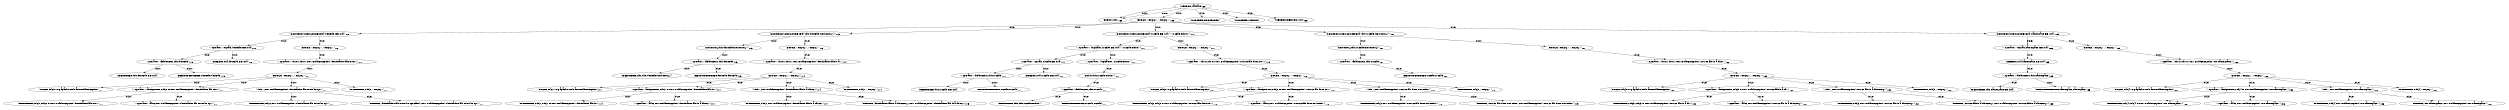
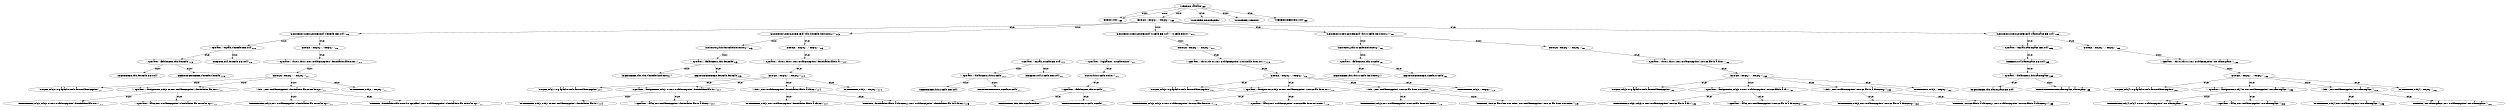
  digraph {
    n1 [label=<(METHOD,validate)<SUB>168</SUB>>]
    n2 [label=<(PARAM,this)<SUB>168</SUB>>]
    n3 [label=<(BLOCK,&lt;empty&gt;,&lt;empty&gt;)<SUB>169</SUB>>]
    n4 [label=<(MODIFIER,PROTECTED)>]
    n5 [label=<(MODIFIER,VIRTUAL)>]
    n6 [label=<(METHOD_RETURN,void)<SUB>168</SUB>>]
    n7 [label=<(CONTROL_STRUCTURE,IF,if (destFile == null))<SUB>170</SUB>>]
    n8 [label=<(CONTROL_STRUCTURE,IF,if (this.destFile.isDirectory()))<SUB>173</SUB>>]
    n9 [label=<(CONTROL_STRUCTURE,IF,if (srcFile == null || !srcFile.exists()))<SUB>177</SUB>>]
    n10 [label=<(CONTROL_STRUCTURE,IF,if (this.srcFile.isDirectory()))<SUB>181</SUB>>]
    n11 [label=<(CONTROL_STRUCTURE,IF,if (namespace == null))<SUB>185</SUB>>]
    n12 [label=<(&lt;operator&gt;.equals,destFile == null)<SUB>170</SUB>>]
    n13 [label=<(BLOCK,&lt;empty&gt;,&lt;empty&gt;)<SUB>170</SUB>>]
    n14 [label=<(isDirectory,this.destFile.isDirectory())<SUB>173</SUB>>]
    n15 [label=<(BLOCK,&lt;empty&gt;,&lt;empty&gt;)<SUB>173</SUB>>]
-   n16 [label=<(&lt;operator&gt;.logicalOr,srcFile == null || !srcFile.exists())<SUB>177</SUB>>]
    n17 [label=<(BLOCK,&lt;empty&gt;,&lt;empty&gt;)<SUB>177</SUB>>]
    n18 [label=<(isDirectory,this.srcFile.isDirectory())<SUB>181</SUB>>]
    n19 [label=<(BLOCK,&lt;empty&gt;,&lt;empty&gt;)<SUB>181</SUB>>]
    n20 [label=<(&lt;operator&gt;.equals,namespace == null)<SUB>185</SUB>>]
    n21 [label=<(BLOCK,&lt;empty&gt;,&lt;empty&gt;)<SUB>185</SUB>>]
    n22 [label=<(&lt;operator&gt;.fieldAccess,this.destFile)<SUB>170</SUB>>]
    n23 [label=<(LITERAL,null,destFile == null)<SUB>170</SUB>>]
    n24 [label=<(&lt;operator&gt;.throw,throw new BuildException(&quot;destination file must...)<SUB>171</SUB>>]
    n25 [label=<(IDENTIFIER,this,destFile == null)>]
    n26 [label=<(FIELD_IDENTIFIER,destFile,destFile)<SUB>170</SUB>>]
    n27 [label=<(BLOCK,&lt;empty&gt;,&lt;empty&gt;)<SUB>171</SUB>>]
    n28 [label=<(LOCAL,$obj0: org.apache.tools.ant.BuildException)<SUB>171</SUB>>]
    n29 [label=<(&lt;operator&gt;.assignment,$obj0 = new BuildException(&quot;destination file mu...)<SUB>171</SUB>>]
    n30 [label=<(&lt;init&gt;,new BuildException(&quot;destination file must be sp...)<SUB>171</SUB>>]
    n31 [label=<(IDENTIFIER,$obj0,&lt;empty&gt;)<SUB>171</SUB>>]
    n32 [label=<(IDENTIFIER,$obj0,$obj0 = new BuildException(&quot;destination file mu...)<SUB>171</SUB>>]
    n33 [label=<(&lt;operator&gt;.alloc,new BuildException(&quot;destination file must be sp...)<SUB>171</SUB>>]
    n34 [label=<(IDENTIFIER,$obj0,new BuildException(&quot;destination file must be sp...)<SUB>171</SUB>>]
    n35 [label=<(LITERAL,&quot;destination file must be specified&quot;,new BuildException(&quot;destination file must be sp...)<SUB>171</SUB>>]
    n36 [label=<(&lt;operator&gt;.fieldAccess,this.destFile)<SUB>173</SUB>>]
    n37 [label=<(&lt;operator&gt;.throw,throw new BuildException(&quot;destination file is a...)<SUB>174</SUB>>]
    n38 [label=<(IDENTIFIER,this,this.destFile.isDirectory())>]
    n39 [label=<(FIELD_IDENTIFIER,destFile,destFile)<SUB>173</SUB>>]
    n40 [label=<(BLOCK,&lt;empty&gt;,&lt;empty&gt;)<SUB>174</SUB>>]
    n41 [label=<(LOCAL,$obj1: org.apache.tools.ant.BuildException)<SUB>174</SUB>>]
    n42 [label=<(&lt;operator&gt;.assignment,$obj1 = new BuildException(&quot;destination file is...)<SUB>174</SUB>>]
    n43 [label=<(&lt;init&gt;,new BuildException(&quot;destination file is a direc...)<SUB>174</SUB>>]
    n44 [label=<(IDENTIFIER,$obj1,&lt;empty&gt;)<SUB>174</SUB>>]
    n45 [label=<(IDENTIFIER,$obj1,$obj1 = new BuildException(&quot;destination file is...)<SUB>174</SUB>>]
    n46 [label=<(&lt;operator&gt;.alloc,new BuildException(&quot;destination file is a direc...)<SUB>174</SUB>>]
    n47 [label=<(IDENTIFIER,$obj1,new BuildException(&quot;destination file is a direc...)<SUB>174</SUB>>]
    n48 [label=<(LITERAL,&quot;destination file is a directory&quot;,new BuildException(&quot;destination file is a direc...)<SUB>175</SUB>>]
    n49 [label=<(&lt;operator&gt;.equals,srcFile == null)<SUB>177</SUB>>]
    n50 [label=<(&lt;operator&gt;.logicalNot,!srcFile.exists())<SUB>177</SUB>>]
    n51 [label=<(&lt;operator&gt;.throw,throw new BuildException(&quot;source file does not ...)<SUB>178</SUB>>]
    n52 [label=<(&lt;operator&gt;.fieldAccess,this.srcFile)<SUB>177</SUB>>]
    n53 [label=<(LITERAL,null,srcFile == null)<SUB>177</SUB>>]
    n54 [label=<(exists,this.srcFile.exists())<SUB>177</SUB>>]
    n55 [label=<(IDENTIFIER,this,srcFile == null)>]
    n56 [label=<(FIELD_IDENTIFIER,srcFile,srcFile)<SUB>177</SUB>>]
    n57 [label=<(&lt;operator&gt;.fieldAccess,this.srcFile)<SUB>177</SUB>>]
    n58 [label=<(IDENTIFIER,this,this.srcFile.exists())>]
    n59 [label=<(FIELD_IDENTIFIER,srcFile,srcFile)<SUB>177</SUB>>]
    n60 [label=<(BLOCK,&lt;empty&gt;,&lt;empty&gt;)<SUB>178</SUB>>]
    n61 [label=<(LOCAL,$obj2: org.apache.tools.ant.BuildException)<SUB>178</SUB>>]
    n62 [label=<(&lt;operator&gt;.assignment,$obj2 = new BuildException(&quot;source file does no...)<SUB>178</SUB>>]
    n63 [label=<(&lt;init&gt;,new BuildException(&quot;source file does not exist&quot;))<SUB>178</SUB>>]
    n64 [label=<(IDENTIFIER,$obj2,&lt;empty&gt;)<SUB>178</SUB>>]
    n65 [label=<(IDENTIFIER,$obj2,$obj2 = new BuildException(&quot;source file does no...)<SUB>178</SUB>>]
    n66 [label=<(&lt;operator&gt;.alloc,new BuildException(&quot;source file does not exist&quot;))<SUB>178</SUB>>]
    n67 [label=<(IDENTIFIER,$obj2,new BuildException(&quot;source file does not exist&quot;))<SUB>178</SUB>>]
    n68 [label=<(LITERAL,&quot;source file does not exist&quot;,new BuildException(&quot;source file does not exist&quot;))<SUB>179</SUB>>]
    n69 [label=<(&lt;operator&gt;.fieldAccess,this.srcFile)<SUB>181</SUB>>]
    n70 [label=<(&lt;operator&gt;.throw,throw new BuildException(&quot;source file is a dire...)<SUB>182</SUB>>]
+   n71 [label=<(IDENTIFIER,this,this.srcFile.isDirectory())>]
    n72 [label=<(FIELD_IDENTIFIER,srcFile,srcFile)<SUB>181</SUB>>]
    n73 [label=<(BLOCK,&lt;empty&gt;,&lt;empty&gt;)<SUB>182</SUB>>]
    n74 [label=<(LOCAL,$obj3: org.apache.tools.ant.BuildException)<SUB>182</SUB>>]
    n75 [label=<(&lt;operator&gt;.assignment,$obj3 = new BuildException(&quot;source file is a di...)<SUB>182</SUB>>]
    n76 [label=<(&lt;init&gt;,new BuildException(&quot;source file is a directory&quot;))<SUB>182</SUB>>]
    n77 [label=<(IDENTIFIER,$obj3,&lt;empty&gt;)<SUB>182</SUB>>]
    n78 [label=<(IDENTIFIER,$obj3,$obj3 = new BuildException(&quot;source file is a di...)<SUB>182</SUB>>]
    n79 [label=<(&lt;operator&gt;.alloc,new BuildException(&quot;source file is a directory&quot;))<SUB>182</SUB>>]
    n80 [label=<(IDENTIFIER,$obj3,new BuildException(&quot;source file is a directory&quot;))<SUB>182</SUB>>]
    n81 [label=<(LITERAL,&quot;source file is a directory&quot;,new BuildException(&quot;source file is a directory&quot;))<SUB>183</SUB>>]
    n82 [label=<(LITERAL,null,namespace == null)<SUB>185</SUB>>]
    n83 [label=<(&lt;operator&gt;.throw,throw new BuildException(&quot;No namespace&quot;);)<SUB>186</SUB>>]
    n84 [label=<(&lt;operator&gt;.fieldAccess,this.namespace)<SUB>185</SUB>>]
    n85 [label=<(IDENTIFIER,this,namespace == null)>]
    n86 [label=<(FIELD_IDENTIFIER,namespace,namespace)<SUB>185</SUB>>]
    n87 [label=<(BLOCK,&lt;empty&gt;,&lt;empty&gt;)<SUB>186</SUB>>]
    n88 [label=<(LOCAL,$obj4: org.apache.tools.ant.BuildException)<SUB>186</SUB>>]
    n89 [label=<(&lt;operator&gt;.assignment,$obj4 = new BuildException(&quot;No namespace&quot;))<SUB>186</SUB>>]
    n90 [label=<(&lt;init&gt;,new BuildException(&quot;No namespace&quot;))<SUB>186</SUB>>]
    n91 [label=<(IDENTIFIER,$obj4,&lt;empty&gt;)<SUB>186</SUB>>]
    n92 [label=<(IDENTIFIER,$obj4,$obj4 = new BuildException(&quot;No namespace&quot;))<SUB>186</SUB>>]
    n93 [label=<(&lt;operator&gt;.alloc,new BuildException(&quot;No namespace&quot;))<SUB>186</SUB>>]
    n94 [label=<(IDENTIFIER,$obj4,new BuildException(&quot;No namespace&quot;))<SUB>186</SUB>>]
    n95 [label=<(LITERAL,&quot;No namespace&quot;,new BuildException(&quot;No namespace&quot;))<SUB>186</SUB>>]
    n1 -> n2 [label="AST: "]
    n1 -> n2 [label="DDG: "]
    n1 -> n3 [label="AST: "]
    n1 -> n4 [label="AST: "]
    n1 -> n5 [label="AST: "]
    n1 -> n6 [label="AST: "]
    n3 -> n7 [label="AST: "]
    n3 -> n8 [label="AST: "]
    n3 -> n9 [label="AST: "]
    n3 -> n10 [label="AST: "]
    n3 -> n11 [label="AST: "]
    n7 -> n12 [label="AST: "]
    n7 -> n13 [label="AST: "]
    n8 -> n14 [label="AST: "]
    n8 -> n15 [label="AST: "]
-   n9 -> n16 [label="AST: "]
    n9 -> n17 [label="AST: "]
    n10 -> n18 [label="AST: "]
    n10 -> n19 [label="AST: "]
-   n11 -> n20 [label="DDG: "]
+   n11 -> n20 [label="AST: "]
    n11 -> n21 [label="AST: "]
    n12 -> n22 [label="AST: "]
    n12 -> n23 [label="AST: "]
    n13 -> n24 [label="AST: "]
    n14 -> n36 [label="AST: "]
    n15 -> n37 [label="AST: "]
-   n16 -> n49 [label="AST: "]
-   n16 -> n50 [label="AST: "]
    n17 -> n51 [label="AST: "]
    n18 -> n69 [label="AST: "]
    n19 -> n70 [label="AST: "]
    n20 -> n82 [label="AST: "]
    n21 -> n83 [label="AST: "]
    n22 -> n25 [label="AST: "]
    n22 -> n26 [label="AST: "]
    n24 -> n27 [label="AST: "]
    n27 -> n28 [label="AST: "]
    n27 -> n29 [label="AST: "]
    n27 -> n30 [label="AST: "]
    n27 -> n31 [label="AST: "]
    n29 -> n32 [label="AST: "]
    n29 -> n33 [label="AST: "]
    n30 -> n34 [label="AST: "]
    n30 -> n35 [label="AST: "]
    n36 -> n38 [label="AST: "]
    n36 -> n39 [label="AST: "]
    n37 -> n40 [label="AST: "]
    n40 -> n41 [label="AST: "]
    n40 -> n42 [label="AST: "]
    n40 -> n43 [label="AST: "]
    n40 -> n44 [label="AST: "]
    n42 -> n45 [label="AST: "]
    n42 -> n46 [label="AST: "]
    n43 -> n47 [label="AST: "]
    n43 -> n48 [label="AST: "]
    n49 -> n52 [label="AST: "]
    n49 -> n53 [label="AST: "]
    n50 -> n54 [label="AST: "]
    n51 -> n60 [label="AST: "]
    n52 -> n55 [label="AST: "]
    n52 -> n56 [label="AST: "]
    n54 -> n57 [label="AST: "]
    n57 -> n58 [label="AST: "]
    n57 -> n59 [label="AST: "]
    n60 -> n61 [label="AST: "]
    n60 -> n62 [label="AST: "]
    n60 -> n63 [label="AST: "]
    n60 -> n64 [label="AST: "]
    n62 -> n65 [label="AST: "]
    n62 -> n66 [label="AST: "]
    n63 -> n67 [label="AST: "]
    n63 -> n68 [label="AST: "]
+   n69 -> n71 [label="AST: "]
    n69 -> n72 [label="AST: "]
    n70 -> n73 [label="AST: "]
    n73 -> n74 [label="AST: "]
    n73 -> n75 [label="AST: "]
    n73 -> n76 [label="AST: "]
    n73 -> n77 [label="AST: "]
    n75 -> n78 [label="AST: "]
    n75 -> n79 [label="AST: "]
    n76 -> n80 [label="AST: "]
    n76 -> n81 [label="AST: "]
    n82 -> n84 [label="AST: "]
    n83 -> n87 [label="AST: "]
    n84 -> n85 [label="AST: "]
    n84 -> n86 [label="AST: "]
    n87 -> n88 [label="AST: "]
    n87 -> n89 [label="AST: "]
    n87 -> n90 [label="AST: "]
    n87 -> n91 [label="AST: "]
    n89 -> n92 [label="AST: "]
    n89 -> n93 [label="AST: "]
    n90 -> n94 [label="AST: "]
    n90 -> n95 [label="AST: "]
  }
